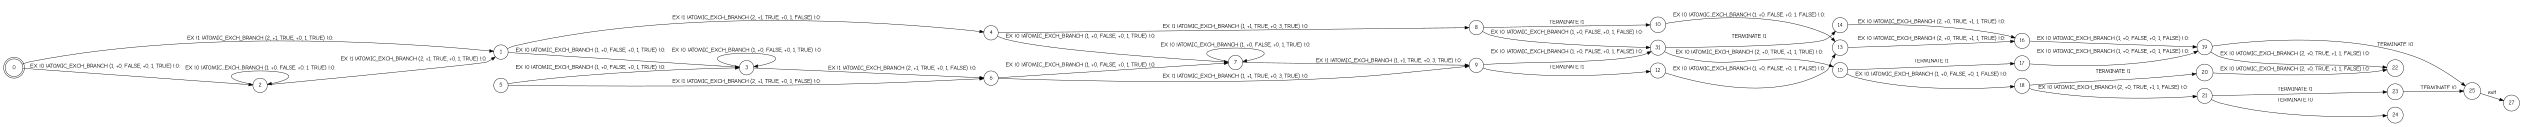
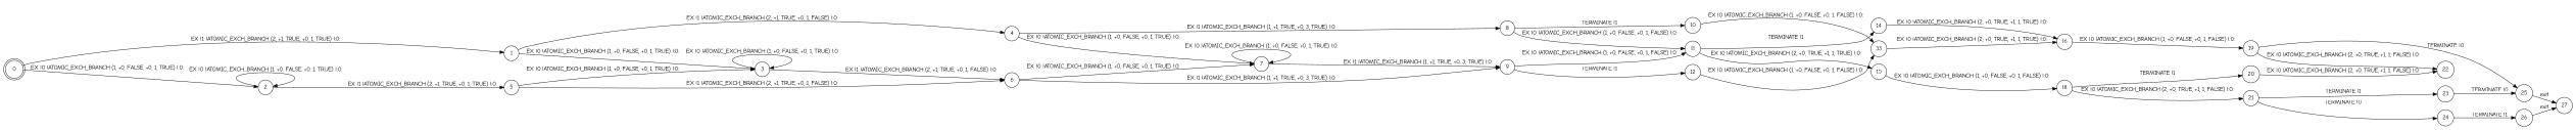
  digraph {
    fontname="Comic Neue"
    rankdir=LR
    node [fontname="Comic Neue" shape=circle]
    edge [fontname="Comic Neue"]
    0 [peripheries=2]
    1
    2
    3
    4
    5
    6
    7
    8
    9
    10
-   11 [label=31]
+   11
    12
-   13
+   13 [label=33]
    14
    15
    16
-   17
    18
    19
    20
    21
    22
    25
    23
    24
+   26
    27
    0 -> 1 [label="EX !1 !ATOMIC_EXCH_BRANCH (2, +1, TRUE, +0, 1, TRUE) !:0:"]
    0 -> 2 [label="EX !0 !ATOMIC_EXCH_BRANCH (1, +0, FALSE, +0, 1, TRUE) !:0:"]
    1 -> 3 [label="EX !0 !ATOMIC_EXCH_BRANCH (1, +0, FALSE, +0, 1, TRUE) !:0:"]
    1 -> 4 [label="EX !1 !ATOMIC_EXCH_BRANCH (2, +1, TRUE, +0, 1, FALSE) !:0:"]
    2 -> 2 [label="EX !0 !ATOMIC_EXCH_BRANCH (1, +0, FALSE, +0, 1, TRUE) !:0:"]
-   2 -> 1 [label="EX !1 !ATOMIC_EXCH_BRANCH (2, +1, TRUE, +0, 1, TRUE) !:0:"]
+   2 -> 5 [label="EX !1 !ATOMIC_EXCH_BRANCH (2, +1, TRUE, +0, 1, TRUE) !:0:"]
    3 -> 3 [label="EX !0 !ATOMIC_EXCH_BRANCH (1, +0, FALSE, +0, 1, TRUE) !:0:"]
    3 -> 6 [label="EX !1 !ATOMIC_EXCH_BRANCH (2, +1, TRUE, +0, 1, FALSE) !:0:"]
    4 -> 7 [label="EX !0 !ATOMIC_EXCH_BRANCH (1, +0, FALSE, +0, 1, TRUE) !:0:"]
    4 -> 8 [label="EX !1 !ATOMIC_EXCH_BRANCH (1, +1, TRUE, +0, 3, TRUE) !:0:"]
    5 -> 3 [label="EX !0 !ATOMIC_EXCH_BRANCH (1, +0, FALSE, +0, 1, TRUE) !:0:"]
    5 -> 6 [label="EX !1 !ATOMIC_EXCH_BRANCH (2, +1, TRUE, +0, 1, FALSE) !:0:"]
    6 -> 7 [label="EX !0 !ATOMIC_EXCH_BRANCH (1, +0, FALSE, +0, 1, TRUE) !:0:"]
    6 -> 9 [label="EX !1 !ATOMIC_EXCH_BRANCH (1, +1, TRUE, +0, 3, TRUE) !:0:"]
    7 -> 7 [label="EX !0 !ATOMIC_EXCH_BRANCH (1, +0, FALSE, +0, 1, TRUE) !:0:"]
    7 -> 9 [label="EX !1 !ATOMIC_EXCH_BRANCH (1, +1, TRUE, +0, 3, TRUE) !:0:"]
    8 -> 10 [label="TERMINATE !1"]
    8 -> 11 [label="EX !0 !ATOMIC_EXCH_BRANCH (1, +0, FALSE, +0, 1, FALSE) !:0:"]
    9 -> 11 [label="EX !0 !ATOMIC_EXCH_BRANCH (1, +0, FALSE, +0, 1, FALSE) !:0:"]
    9 -> 12 [label="TERMINATE !1"]
    10 -> 13 [label="EX !0 !ATOMIC_EXCH_BRANCH (1, +0, FALSE, +0, 1, FALSE) !:0:"]
    11 -> 14 [label="TERMINATE !1"]
    11 -> 15 [label="EX !0 !ATOMIC_EXCH_BRANCH (2, +0, TRUE, +1, 1, TRUE) !:0:"]
    12 -> 13 [label="EX !0 !ATOMIC_EXCH_BRANCH (1, +0, FALSE, +0, 1, FALSE) !:0:"]
    13 -> 16 [label="EX !0 !ATOMIC_EXCH_BRANCH (2, +0, TRUE, +1, 1, TRUE) !:0:"]
    14 -> 16 [label="EX !0 !ATOMIC_EXCH_BRANCH (2, +0, TRUE, +1, 1, TRUE) !:0:"]
-   15 -> 17 [label="TERMINATE !1"]
    15 -> 18 [label="EX !0 !ATOMIC_EXCH_BRANCH (1, +0, FALSE, +0, 1, FALSE) !:0:"]
    16 -> 19 [label="EX !0 !ATOMIC_EXCH_BRANCH (1, +0, FALSE, +0, 1, FALSE) !:0:"]
-   17 -> 19 [label="EX !0 !ATOMIC_EXCH_BRANCH (1, +0, FALSE, +0, 1, FALSE) !:0:"]
    18 -> 20 [label="TERMINATE !1"]
    18 -> 21 [label="EX !0 !ATOMIC_EXCH_BRANCH (2, +0, TRUE, +1, 1, FALSE) !:0:"]
    19 -> 22 [label="EX !0 !ATOMIC_EXCH_BRANCH (2, +0, TRUE, +1, 1, FALSE) !:0:"]
    19 -> 25 [label="TERMINATE !0"]
    20 -> 22 [label="EX !0 !ATOMIC_EXCH_BRANCH (2, +0, TRUE, +1, 1, FALSE) !:0:"]
    21 -> 23 [label="TERMINATE !1"]
    21 -> 24 [label="TERMINATE !0"]
    25 -> 27 [label=exit]
    23 -> 25 [label="TERMINATE !0"]
+   24 -> 26 [label="TERMINATE !1"]
+   26 -> 27 [label=exit]
  }
